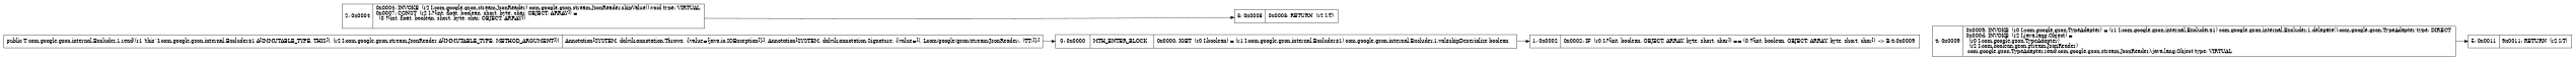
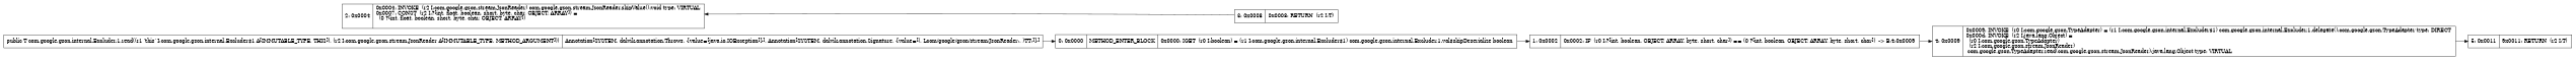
  digraph {
    rankdir=LR
    node [shape=record]
-   n1 [label="{0\:\ 0x0000|MTH_ENTER_BLOCK\l|0x0000: IGET  (r0 I:boolean) = (r1 I:com.google.gson.internal.Excluder$1) com.google.gson.internal.Excluder.1.val$skipDeserialize boolean \l}"]
+   n1 [label="{0\:\ 0x0000|METHOD_ENTER_BLOCK\l|0x0000: IGET  (r0 I:boolean) = (r1 I:com.google.gson.internal.Excluder$1) com.google.gson.internal.Excluder.1.val$skipDeserialize boolean \l}"]
    n2 [label="{1\:\ 0x0002|0x0002: IF  (r0 I:?[int, boolean, OBJECT, ARRAY, byte, short, char]) == (0 ?[int, boolean, OBJECT, ARRAY, byte, short, char])  \-\> B:4:0x0009 \l}"]
-   n3 [label="{4\:\ 0x0009|0x0009: INVOKE  (r0 I:com.google.gson.TypeAdapter) = (r1 I:com.google.gson.internal.Excluder$1) com.google.gson.internal.Excluder.1.delegate():com.google.gson.TypeAdapter type: DIRECT \l0x000d: INVOKE  (r2 I:java.lang.Object) = \l  (r0 I:com.google.gson.TypeAdapter)\l  (r2 I:com.boolean.gson.stream.JsonReader)\l com.google.gson.TypeAdapter.read(com.google.gson.stream.JsonReader):java.lang.Object type: VIRTUAL \l}"]
+   n3 [label="{4\:\ 0x0009|0x0009: INVOKE  (r0 I:com.google.gson.TypeAdapter) = (r1 I:com.google.gson.internal.Excluder$1) com.google.gson.internal.Excluder.1.delegate():com.google.gson.TypeAdapter type: DIRECT \l0x000d: INVOKE  (r2 I:java.lang.Object) = \l  (r0 I:com.google.gson.TypeAdapter)\l  (r2 I:com.google.gson.stream.JsonReader)\l com.google.gson.TypeAdapter.read(com.google.gson.stream.JsonReader):java.lang.Object type: VIRTUAL \l}"]
    n4 [label="{2\:\ 0x0004|0x0004: INVOKE  (r2 I:com.google.gson.stream.JsonReader) com.google.gson.stream.JsonReader.skipValue():void type: VIRTUAL \l0x0007: CONST  (r2 I:?[int, float, boolean, short, byte, char, OBJECT, ARRAY]) = \l  (0 ?[int, float, boolean, short, byte, char, OBJECT, ARRAY])\l \l}"]
    n5 [label="{3\:\ 0x0008|0x0008: RETURN  (r2 I:T) \l}"]
    n6 [label="{5\:\ 0x0011|9x0011: RETURN  (r2 I:T) \l}"]
    n7 [label="{public T com.google.gson.internal.Excluder.1.read((r1 'this' I:com.google.gson.internal.Excluder$1 A[IMMUTABLE_TYPE, THIS]), (r2 I:com.google.gson.stream.JsonReader A[IMMUTABLE_TYPE, METHOD_ARGUMENT]))  | Annotation[SYSTEM, dalvik.annotation.Throws, \{value=[java.io.IOException]\}], Annotation[SYSTEM, dalvik.annotation.Signature, \{value=[(, Lcom\/google\/gson\/stream\/JsonReader;, )TT;]\}]\l}"]
    n1 -> n2
+   n2 -> n3
    n3 -> n6
-   n4 -> n5
+   n5 -> n4
    n7 -> n1
  }
